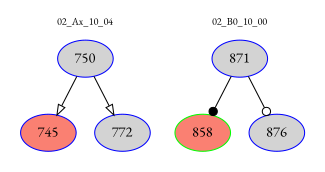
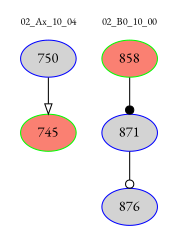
  digraph {
    fontname="EB Garamond"
    node [color=blue fillcolor=lightgrey fontname="EB Garamond" style=filled]
    edge [arrowhead=onormal color=black fontname="EB Garamond"]
    n1 [label=750]
-   n2 [fillcolor=salmon label=745]
-   n3 [label=772]
+   n2 [color=green fillcolor=salmon label=745]
    n4 [label=871]
    n5 [color=green fillcolor=salmon label=858]
    n6 [label=876]
    subgraph cluster_1 {
      color=white
      fontsize=10
      label="02_Ax_10_04"
      n1
      n2
-     n3
    }
    subgraph cluster_2 {
      color=white
      fontsize=10
      label="02_B0_10_00"
      n4
      n5
      n6
    }
    n1 -> n2
-   n1 -> n3
-   n4 -> n5 [arrowhead=dot]
+   n5 -> n4 [arrowhead=dot]
    n4 -> n6 [arrowhead=odot]
  }
